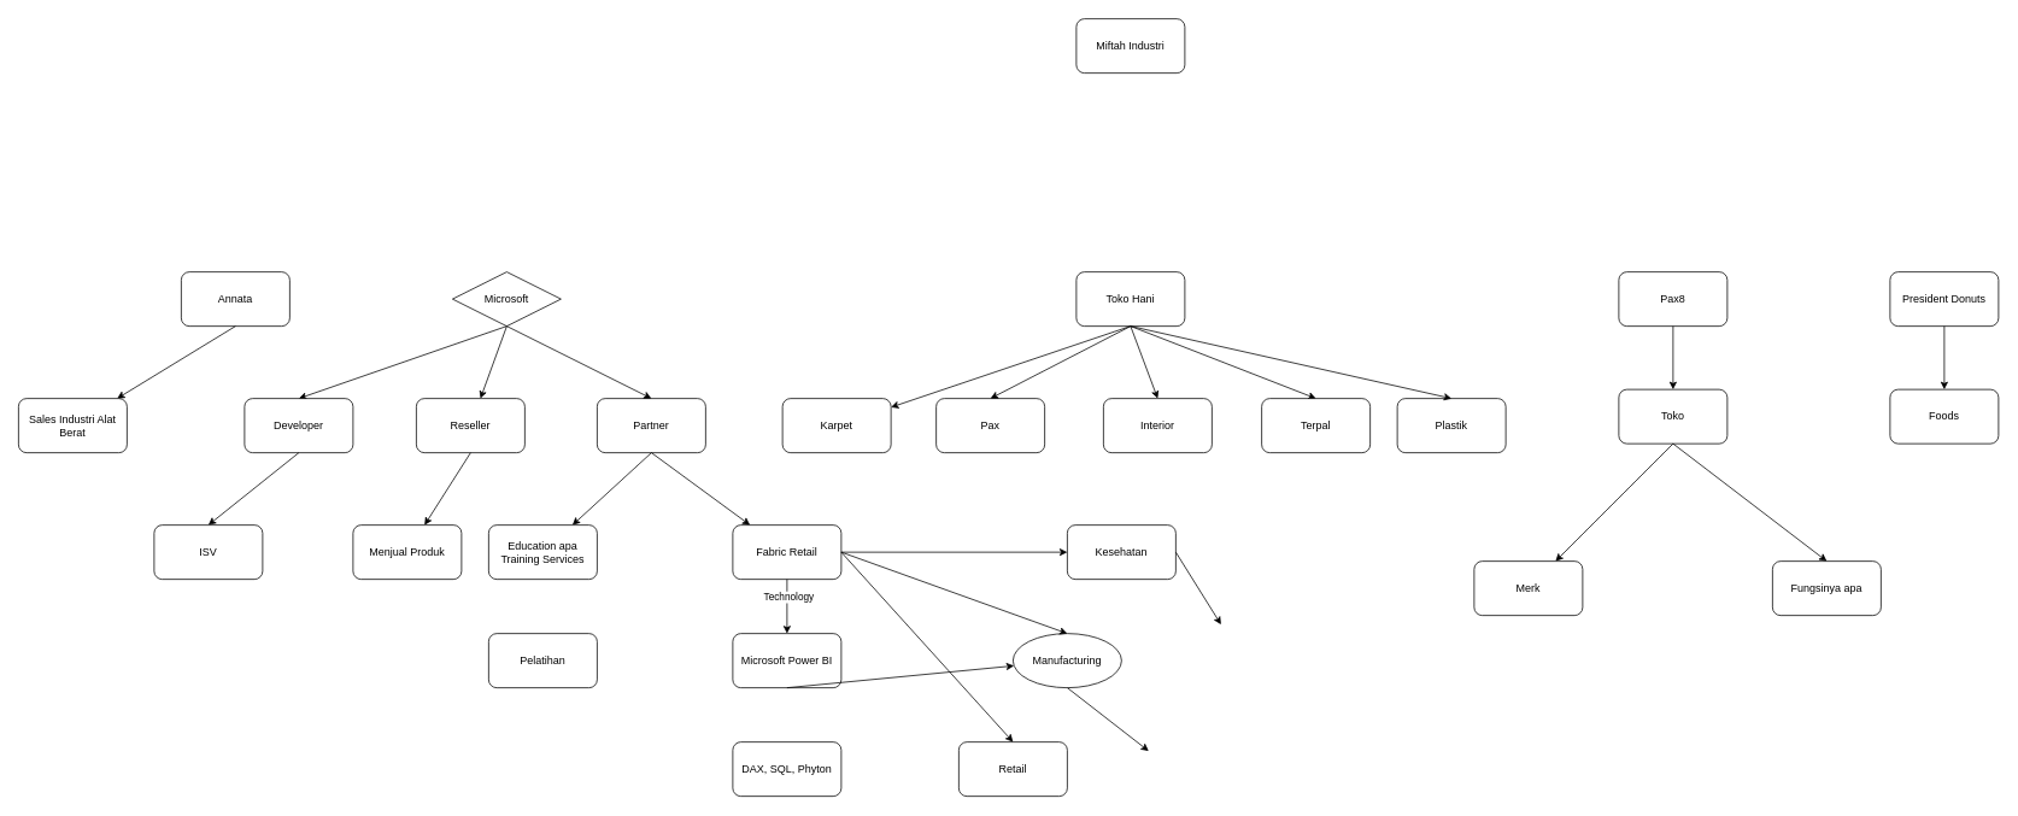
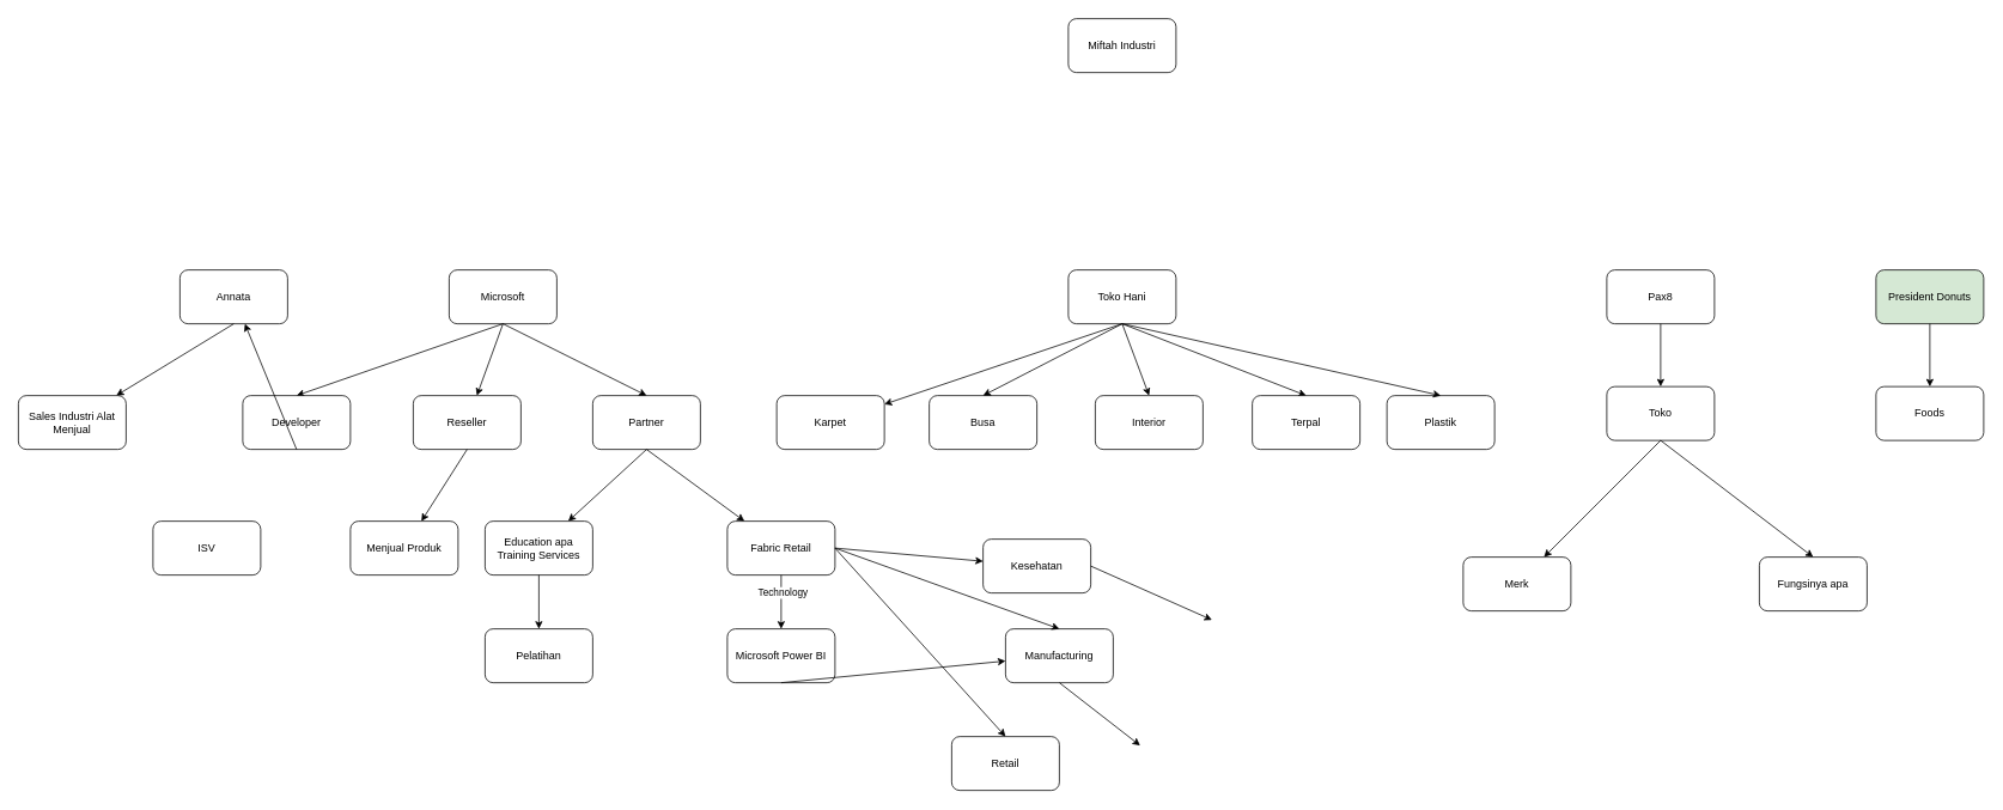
  <mxCell id="0" />
  <mxCell id="1" parent="0" />
  <mxCell id="2" value="Toko Hani" style="rounded=1;whiteSpace=wrap;html=1;" vertex="1" parent="1"><mxGeometry x="1190" y="300" width="120" height="60" as="geometry" /></mxCell>
  <mxCell id="3" value="" style="endArrow=classic;html=1;rounded=0;exitX=0.5;exitY=1;exitDx=0;exitDy=0;" edge="1" parent="1" source="2" target="4"><mxGeometry width="50" height="50" relative="1" as="geometry"><mxPoint x="1225" y="430" as="sourcePoint" /><mxPoint x="1055" y="410" as="targetPoint" /></mxGeometry></mxCell>
  <mxCell id="4" value="Karpet" style="rounded=1;whiteSpace=wrap;html=1;" vertex="1" parent="1"><mxGeometry x="865" y="440" width="120" height="60" as="geometry" /></mxCell>
- <mxCell id="5" value="Pax" style="rounded=1;whiteSpace=wrap;html=1;" vertex="1" parent="1"><mxGeometry x="1035" y="440" width="120" height="60" as="geometry" /></mxCell>
+ <mxCell id="5" value="Busa" style="rounded=1;whiteSpace=wrap;html=1;" vertex="1" parent="1"><mxGeometry x="1035" y="440" width="120" height="60" as="geometry" /></mxCell>
  <mxCell id="6" value="" style="endArrow=classic;html=1;rounded=0;exitX=0.5;exitY=1;exitDx=0;exitDy=0;entryX=0.5;entryY=0;entryDx=0;entryDy=0;" edge="1" parent="1" source="2" target="5"><mxGeometry width="50" height="50" relative="1" as="geometry"><mxPoint x="1225" y="430" as="sourcePoint" /><mxPoint x="1275" y="380" as="targetPoint" /></mxGeometry></mxCell>
  <mxCell id="7" value="Interior" style="rounded=1;whiteSpace=wrap;html=1;" vertex="1" parent="1"><mxGeometry x="1220" y="440" width="120" height="60" as="geometry" /></mxCell>
  <mxCell id="8" value="" style="endArrow=classic;html=1;rounded=0;exitX=0.5;exitY=1;exitDx=0;exitDy=0;entryX=0.5;entryY=0;entryDx=0;entryDy=0;" edge="1" parent="1" source="2" target="7"><mxGeometry width="50" height="50" relative="1" as="geometry"><mxPoint x="1225" y="430" as="sourcePoint" /><mxPoint x="1275" y="380" as="targetPoint" /></mxGeometry></mxCell>
  <mxCell id="9" value="" style="endArrow=classic;html=1;rounded=0;exitX=0.5;exitY=1;exitDx=0;exitDy=0;entryX=0.5;entryY=0;entryDx=0;entryDy=0;" edge="1" parent="1" source="2" target="10"><mxGeometry width="50" height="50" relative="1" as="geometry"><mxPoint x="1225" y="430" as="sourcePoint" /><mxPoint x="1445" y="440" as="targetPoint" /></mxGeometry></mxCell>
  <mxCell id="10" value="Terpal" style="rounded=1;whiteSpace=wrap;html=1;" vertex="1" parent="1"><mxGeometry x="1395" y="440" width="120" height="60" as="geometry" /></mxCell>
  <mxCell id="11" value="Plastik" style="rounded=1;whiteSpace=wrap;html=1;" vertex="1" parent="1"><mxGeometry x="1545" y="440" width="120" height="60" as="geometry" /></mxCell>
  <mxCell id="12" value="" style="endArrow=classic;html=1;rounded=0;exitX=0.5;exitY=1;exitDx=0;exitDy=0;entryX=0.5;entryY=0;entryDx=0;entryDy=0;" edge="1" parent="1" source="2" target="11"><mxGeometry width="50" height="50" relative="1" as="geometry"><mxPoint x="1225" y="430" as="sourcePoint" /><mxPoint x="1275" y="380" as="targetPoint" /></mxGeometry></mxCell>
  <mxCell id="13" value="Miftah Industri" style="rounded=1;whiteSpace=wrap;html=1;" vertex="1" parent="1"><mxGeometry x="1190" y="20" width="120" height="60" as="geometry" /></mxCell>
  <mxCell id="14" value="Pax8" style="rounded=1;whiteSpace=wrap;html=1;" vertex="1" parent="1"><mxGeometry x="1790" y="300" width="120" height="60" as="geometry" /></mxCell>
- <mxCell id="15" value="Microsoft" style="rhombus;whiteSpace=wrap;html=1;" vertex="1" parent="1"><mxGeometry x="500" y="300" width="120" height="60" as="geometry" /></mxCell>
- <mxCell id="16" value="President Donuts" style="rounded=1;whiteSpace=wrap;html=1;" vertex="1" parent="1"><mxGeometry x="2090" y="300" width="120" height="60" as="geometry" /></mxCell>
+ <mxCell id="15" value="Microsoft" style="rounded=1;whiteSpace=wrap;html=1;" vertex="1" parent="1"><mxGeometry x="500" y="300" width="120" height="60" as="geometry" /></mxCell>
+ <mxCell id="16" value="President Donuts" style="rounded=1;whiteSpace=wrap;html=1;fillColor=#d5e8d4;" vertex="1" parent="1"><mxGeometry x="2090" y="300" width="120" height="60" as="geometry" /></mxCell>
  <mxCell id="17" value="Annata" style="rounded=1;whiteSpace=wrap;html=1;" vertex="1" parent="1"><mxGeometry x="200" y="300" width="120" height="60" as="geometry" /></mxCell>
  <mxCell id="18" value="" style="endArrow=classic;html=1;rounded=0;exitX=0.5;exitY=1;exitDx=0;exitDy=0;entryX=0.5;entryY=0;entryDx=0;entryDy=0;" edge="1" parent="1" source="15" target="19"><mxGeometry width="50" height="50" relative="1" as="geometry"><mxPoint x="800" y="400" as="sourcePoint" /><mxPoint x="570" y="420" as="targetPoint" /></mxGeometry></mxCell>
  <mxCell id="19" value="Developer" style="rounded=1;whiteSpace=wrap;html=1;" vertex="1" parent="1"><mxGeometry x="270" y="440" width="120" height="60" as="geometry" /></mxCell>
  <mxCell id="20" value="Reseller" style="rounded=1;whiteSpace=wrap;html=1;" vertex="1" parent="1"><mxGeometry x="460" y="440" width="120" height="60" as="geometry" /></mxCell>
  <mxCell id="21" value="Partner" style="rounded=1;whiteSpace=wrap;html=1;" vertex="1" parent="1"><mxGeometry x="660" y="440" width="120" height="60" as="geometry" /></mxCell>
  <mxCell id="22" value="" style="endArrow=classic;html=1;rounded=0;exitX=0.5;exitY=1;exitDx=0;exitDy=0;" edge="1" parent="1" source="15" target="20"><mxGeometry width="50" height="50" relative="1" as="geometry"><mxPoint x="800" y="400" as="sourcePoint" /><mxPoint x="850" y="350" as="targetPoint" /></mxGeometry></mxCell>
  <mxCell id="23" value="" style="endArrow=classic;html=1;rounded=0;exitX=0.5;exitY=1;exitDx=0;exitDy=0;entryX=0.5;entryY=0;entryDx=0;entryDy=0;" edge="1" parent="1" source="15" target="21"><mxGeometry width="50" height="50" relative="1" as="geometry"><mxPoint x="800" y="400" as="sourcePoint" /><mxPoint x="850" y="350" as="targetPoint" /></mxGeometry></mxCell>
  <mxCell id="24" value="" style="endArrow=classic;html=1;rounded=0;exitX=0.5;exitY=1;exitDx=0;exitDy=0;" edge="1" parent="1" source="17" target="25"><mxGeometry width="50" height="50" relative="1" as="geometry"><mxPoint x="420" y="400" as="sourcePoint" /><mxPoint x="140" y="430" as="targetPoint" /></mxGeometry></mxCell>
- <mxCell id="25" value="Sales Industri Alat Berat" style="rounded=1;whiteSpace=wrap;html=1;" vertex="1" parent="1"><mxGeometry x="20" y="440" width="120" height="60" as="geometry" /></mxCell>
+ <mxCell id="25" value="Sales Industri Alat Menjual" style="rounded=1;whiteSpace=wrap;html=1;" vertex="1" parent="1"><mxGeometry x="20" y="440" width="120" height="60" as="geometry" /></mxCell>
  <mxCell id="26" value="" style="endArrow=classic;html=1;rounded=0;exitX=0.5;exitY=1;exitDx=0;exitDy=0;entryX=0.5;entryY=0;entryDx=0;entryDy=0;" edge="1" parent="1" source="14" target="27"><mxGeometry width="50" height="50" relative="1" as="geometry"><mxPoint x="2090" y="400" as="sourcePoint" /><mxPoint x="1850" y="440" as="targetPoint" /></mxGeometry></mxCell>
  <mxCell id="27" value="Toko" style="rounded=1;whiteSpace=wrap;html=1;" vertex="1" parent="1"><mxGeometry x="1790" y="430" width="120" height="60" as="geometry" /></mxCell>
  <mxCell id="28" value="" style="endArrow=classic;html=1;rounded=0;exitX=0.5;exitY=1;exitDx=0;exitDy=0;entryX=0.5;entryY=0;entryDx=0;entryDy=0;" edge="1" parent="1" source="16" target="29"><mxGeometry width="50" height="50" relative="1" as="geometry"><mxPoint x="2090" y="400" as="sourcePoint" /><mxPoint x="2150" y="440" as="targetPoint" /></mxGeometry></mxCell>
  <mxCell id="29" value="Foods" style="rounded=1;whiteSpace=wrap;html=1;" vertex="1" parent="1"><mxGeometry x="2090" y="430" width="120" height="60" as="geometry" /></mxCell>
- <mxCell id="30" value="" style="endArrow=classic;html=1;rounded=0;exitX=0.5;exitY=1;exitDx=0;exitDy=0;entryX=0.5;entryY=0;entryDx=0;entryDy=0;" edge="1" parent="1" source="19" target="33"><mxGeometry width="50" height="50" relative="1" as="geometry"><mxPoint x="620" y="400" as="sourcePoint" /><mxPoint x="440" y="560" as="targetPoint" /></mxGeometry></mxCell>
+ <mxCell id="30" value="" style="endArrow=classic;html=1;rounded=0;exitX=0.5;exitY=1;exitDx=0;exitDy=0;" edge="1" parent="1" source="19" target="17"><mxGeometry width="50" height="50" relative="1" as="geometry"><mxPoint x="620" y="400" as="sourcePoint" /><mxPoint x="440" y="560" as="targetPoint" /></mxGeometry></mxCell>
  <mxCell id="31" value="" style="endArrow=classic;html=1;rounded=0;exitX=0.5;exitY=1;exitDx=0;exitDy=0;" edge="1" parent="1" source="20" target="34"><mxGeometry width="50" height="50" relative="1" as="geometry"><mxPoint x="620" y="400" as="sourcePoint" /><mxPoint x="600" y="560" as="targetPoint" /></mxGeometry></mxCell>
  <mxCell id="32" value="" style="endArrow=classic;html=1;rounded=0;exitX=0.5;exitY=1;exitDx=0;exitDy=0;" edge="1" parent="1" source="21" target="35"><mxGeometry width="50" height="50" relative="1" as="geometry"><mxPoint x="620" y="400" as="sourcePoint" /><mxPoint x="760" y="560" as="targetPoint" /></mxGeometry></mxCell>
  <mxCell id="33" value="ISV" style="rounded=1;whiteSpace=wrap;html=1;" vertex="1" parent="1"><mxGeometry x="170" y="580" width="120" height="60" as="geometry" /></mxCell>
  <mxCell id="34" value="Menjual Produk" style="rounded=1;whiteSpace=wrap;html=1;" vertex="1" parent="1"><mxGeometry x="390" y="580" width="120" height="60" as="geometry" /></mxCell>
  <mxCell id="35" value="Education apa Training Services" style="rounded=1;whiteSpace=wrap;html=1;" vertex="1" parent="1"><mxGeometry x="540" y="580" width="120" height="60" as="geometry" /></mxCell>
  <mxCell id="36" value="" style="endArrow=classic;html=1;rounded=0;exitX=0.5;exitY=1;exitDx=0;exitDy=0;" edge="1" parent="1" source="21" target="37"><mxGeometry width="50" height="50" relative="1" as="geometry"><mxPoint x="580" y="550" as="sourcePoint" /><mxPoint x="820" y="550" as="targetPoint" /></mxGeometry></mxCell>
  <mxCell id="37" value="Fabric Retail" style="rounded=1;whiteSpace=wrap;html=1;" vertex="1" parent="1"><mxGeometry x="810" y="580" width="120" height="60" as="geometry" /></mxCell>
  <mxCell id="38" value="" style="endArrow=classic;html=1;rounded=0;exitX=0.5;exitY=1;exitDx=0;exitDy=0;" edge="1" parent="1" source="37" target="40"><mxGeometry width="50" height="50" relative="1" as="geometry"><mxPoint x="580" y="550" as="sourcePoint" /><mxPoint x="870" y="710" as="targetPoint" /></mxGeometry></mxCell>
  <mxCell id="39" value="Technology" style="edgeLabel;html=1;align=center;verticalAlign=middle;resizable=0;points=[];" vertex="1" connectable="0" parent="38"><mxGeometry x="-0.359" y="1" relative="1" as="geometry"><mxPoint as="offset" /></mxGeometry></mxCell>
  <mxCell id="40" value="Microsoft Power BI" style="rounded=1;whiteSpace=wrap;html=1;" vertex="1" parent="1"><mxGeometry x="810" y="700" width="120" height="60" as="geometry" /></mxCell>
  <mxCell id="41" value="" style="endArrow=classic;html=1;rounded=0;exitX=0.5;exitY=1;exitDx=0;exitDy=0;" edge="1" parent="1" source="40" target="47"><mxGeometry width="50" height="50" relative="1" as="geometry"><mxPoint x="810" y="750" as="sourcePoint" /><mxPoint x="870" y="820" as="targetPoint" /></mxGeometry></mxCell>
- <mxCell id="42" value="DAX, SQL, Phyton" style="rounded=1;whiteSpace=wrap;html=1;" vertex="1" parent="1"><mxGeometry x="810" y="820" width="120" height="60" as="geometry" /></mxCell>
+ <mxCell id="43" value="" style="endArrow=classic;html=1;rounded=0;exitX=0.5;exitY=1;exitDx=0;exitDy=0;" edge="1" parent="1" source="35" target="44"><mxGeometry width="50" height="50" relative="1" as="geometry"><mxPoint x="1140" y="770" as="sourcePoint" /><mxPoint x="600" y="700" as="targetPoint" /></mxGeometry></mxCell>
  <mxCell id="44" value="Pelatihan" style="rounded=1;whiteSpace=wrap;html=1;" vertex="1" parent="1"><mxGeometry x="540" y="700" width="120" height="60" as="geometry" /></mxCell>
  <mxCell id="45" value="" style="endArrow=classic;html=1;rounded=0;exitX=1;exitY=0.5;exitDx=0;exitDy=0;" edge="1" parent="1" source="37" target="46"><mxGeometry width="50" height="50" relative="1" as="geometry"><mxPoint x="1140" y="770" as="sourcePoint" /><mxPoint x="1040" y="610" as="targetPoint" /></mxGeometry></mxCell>
- <mxCell id="46" value="Kesehatan" style="rounded=1;whiteSpace=wrap;html=1;" vertex="1" parent="1"><mxGeometry x="1180" y="580" width="120" height="60" as="geometry" /></mxCell>
- <mxCell id="47" value="Manufacturing" style="ellipse;whiteSpace=wrap;html=1;" vertex="1" parent="1"><mxGeometry x="1120" y="700" width="120" height="60" as="geometry" /></mxCell>
+ <mxCell id="46" value="Kesehatan" style="rounded=1;whiteSpace=wrap;html=1;" vertex="1" parent="1"><mxGeometry x="1095" y="600" width="120" height="60" as="geometry" /></mxCell>
+ <mxCell id="47" value="Manufacturing" style="rounded=1;whiteSpace=wrap;html=1;" vertex="1" parent="1"><mxGeometry x="1120" y="700" width="120" height="60" as="geometry" /></mxCell>
  <mxCell id="48" value="" style="endArrow=classic;html=1;rounded=0;exitX=1;exitY=0.5;exitDx=0;exitDy=0;entryX=0.5;entryY=0;entryDx=0;entryDy=0;" edge="1" parent="1" source="37" target="47"><mxGeometry width="50" height="50" relative="1" as="geometry"><mxPoint x="1140" y="770" as="sourcePoint" /><mxPoint x="1190" y="720" as="targetPoint" /></mxGeometry></mxCell>
  <mxCell id="49" value="Retail" style="rounded=1;whiteSpace=wrap;html=1;" vertex="1" parent="1"><mxGeometry x="1060" y="820" width="120" height="60" as="geometry" /></mxCell>
  <mxCell id="50" value="" style="endArrow=classic;html=1;rounded=0;exitX=1;exitY=0.5;exitDx=0;exitDy=0;entryX=0.5;entryY=0;entryDx=0;entryDy=0;" edge="1" parent="1" source="37" target="49"><mxGeometry width="50" height="50" relative="1" as="geometry"><mxPoint x="1140" y="770" as="sourcePoint" /><mxPoint x="1190" y="720" as="targetPoint" /></mxGeometry></mxCell>
  <mxCell id="51" value="" style="endArrow=classic;html=1;rounded=0;exitX=0.5;exitY=1;exitDx=0;exitDy=0;" edge="1" parent="1" source="27" target="52"><mxGeometry width="50" height="50" relative="1" as="geometry"><mxPoint x="1530" y="530" as="sourcePoint" /><mxPoint x="1690" y="650" as="targetPoint" /></mxGeometry></mxCell>
  <mxCell id="52" value="Merk" style="rounded=1;whiteSpace=wrap;html=1;" vertex="1" parent="1"><mxGeometry x="1630" y="620" width="120" height="60" as="geometry" /></mxCell>
  <mxCell id="53" value="Fungsinya apa" style="rounded=1;whiteSpace=wrap;html=1;" vertex="1" parent="1"><mxGeometry x="1960" y="620" width="120" height="60" as="geometry" /></mxCell>
  <mxCell id="54" value="" style="endArrow=classic;html=1;rounded=0;exitX=0.5;exitY=1;exitDx=0;exitDy=0;entryX=0.5;entryY=0;entryDx=0;entryDy=0;" edge="1" parent="1" source="27" target="53"><mxGeometry width="50" height="50" relative="1" as="geometry"><mxPoint x="1530" y="530" as="sourcePoint" /><mxPoint x="1580" y="480" as="targetPoint" /></mxGeometry></mxCell>
  <mxCell id="55" value="" style="endArrow=classic;html=1;rounded=0;exitX=1;exitY=0.5;exitDx=0;exitDy=0;" edge="1" parent="1" source="46"><mxGeometry width="50" height="50" relative="1" as="geometry"><mxPoint x="1200" y="650" as="sourcePoint" /><mxPoint x="1350" y="690" as="targetPoint" /></mxGeometry></mxCell>
  <mxCell id="56" value="" style="endArrow=classic;html=1;rounded=0;exitX=0.5;exitY=1;exitDx=0;exitDy=0;" edge="1" parent="1" source="47"><mxGeometry width="50" height="50" relative="1" as="geometry"><mxPoint x="1200" y="650" as="sourcePoint" /><mxPoint x="1270" y="830" as="targetPoint" /></mxGeometry></mxCell>
